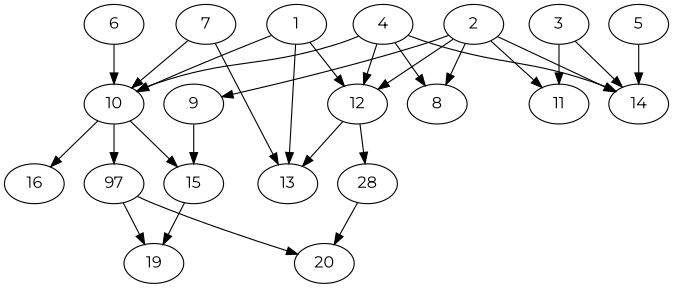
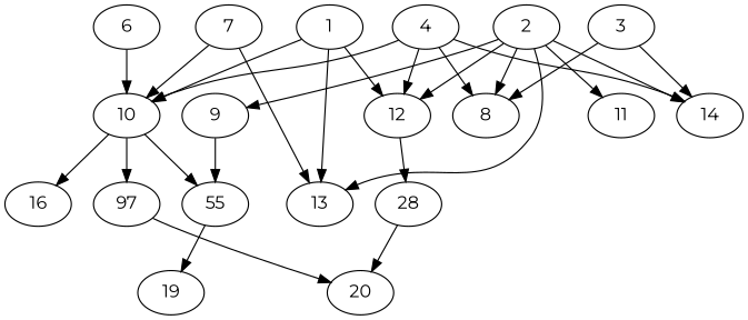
  digraph {
    fontname=Montserrat
    node [alpha=0.03 fontname=Montserrat]
    edge [fontname=Montserrat]
    1 [alpha=0.12 expect_size=41937920]
    10 [alpha=0.10 expect_size=20857856]
    12 [expect_size=16843776]
    13 [alpha=0.14 expect_size=23273472]
-   15 [alpha=0.15 expect_size=33480704]
+   15 [alpha=0.15 expect_size=33480704 label=55]
    16 [alpha=0.20 expect_size=24406016]
    n7 [expect_size=39570432 label=97]
    n8 [alpha=0.17 expect_size=47492096 label=28]
    19 [alpha=0.02 expect_size=14266368]
    20 [alpha=0.00 expect_size=27295744]
    2 [expect_size=41631744]
    8 [alpha=0.06 expect_size=51416064]
    9 [alpha=0.06 expect_size=31101952]
    11 [alpha=0.09 expect_size=36446208]
    14 [alpha=0.16 expect_size=48447488]
    3 [alpha=0.11 expect_size=36728832]
    4 [alpha=0.14 expect_size=37600256]
-   5 [alpha=0.16 expect_size=38244352]
    6 [alpha=0.06 expect_size=18282496]
    7 [expect_size=30136320]
    1 -> 10
    1 -> 12
    1 -> 13
    10 -> 15
    10 -> 16
    10 -> n7
    12 -> n8
    15 -> 19
-   n7 -> 19
    n7 -> 20
    n8 -> 20
    2 -> 12
-   12 -> 13
+   2 -> 13
    2 -> 8
    2 -> 9
    2 -> 11
    2 -> 14
    9 -> 15
-   3 -> 11
+   3 -> 8
    3 -> 14
    4 -> 10
    4 -> 12
    4 -> 8
    4 -> 14
-   5 -> 14
    6 -> 10
    7 -> 10
    7 -> 13
  }
